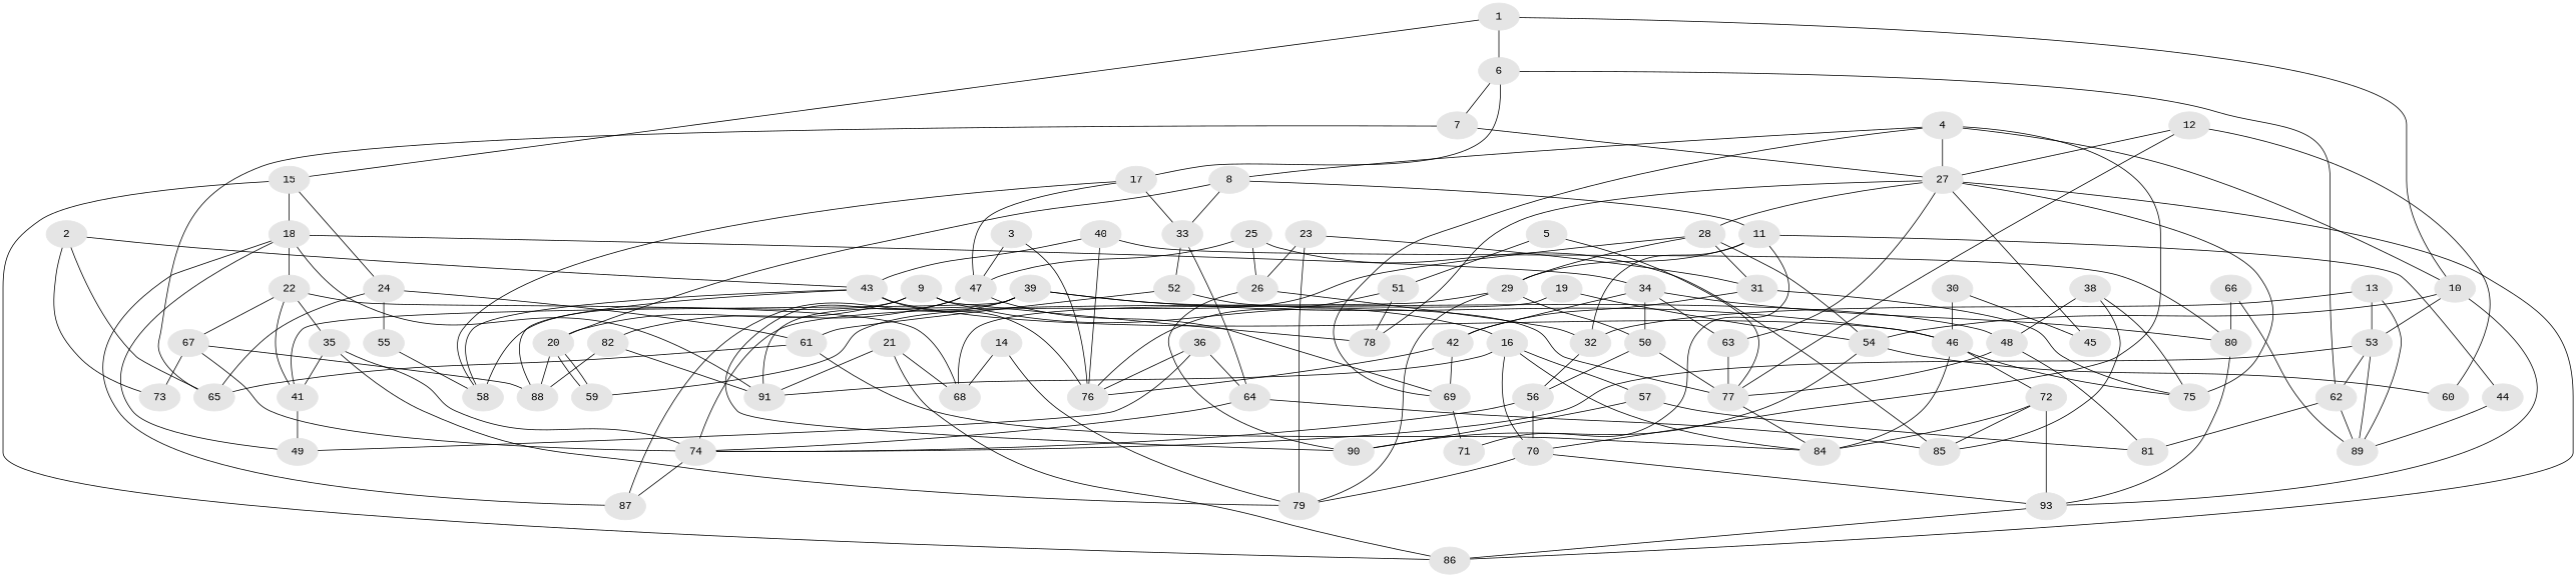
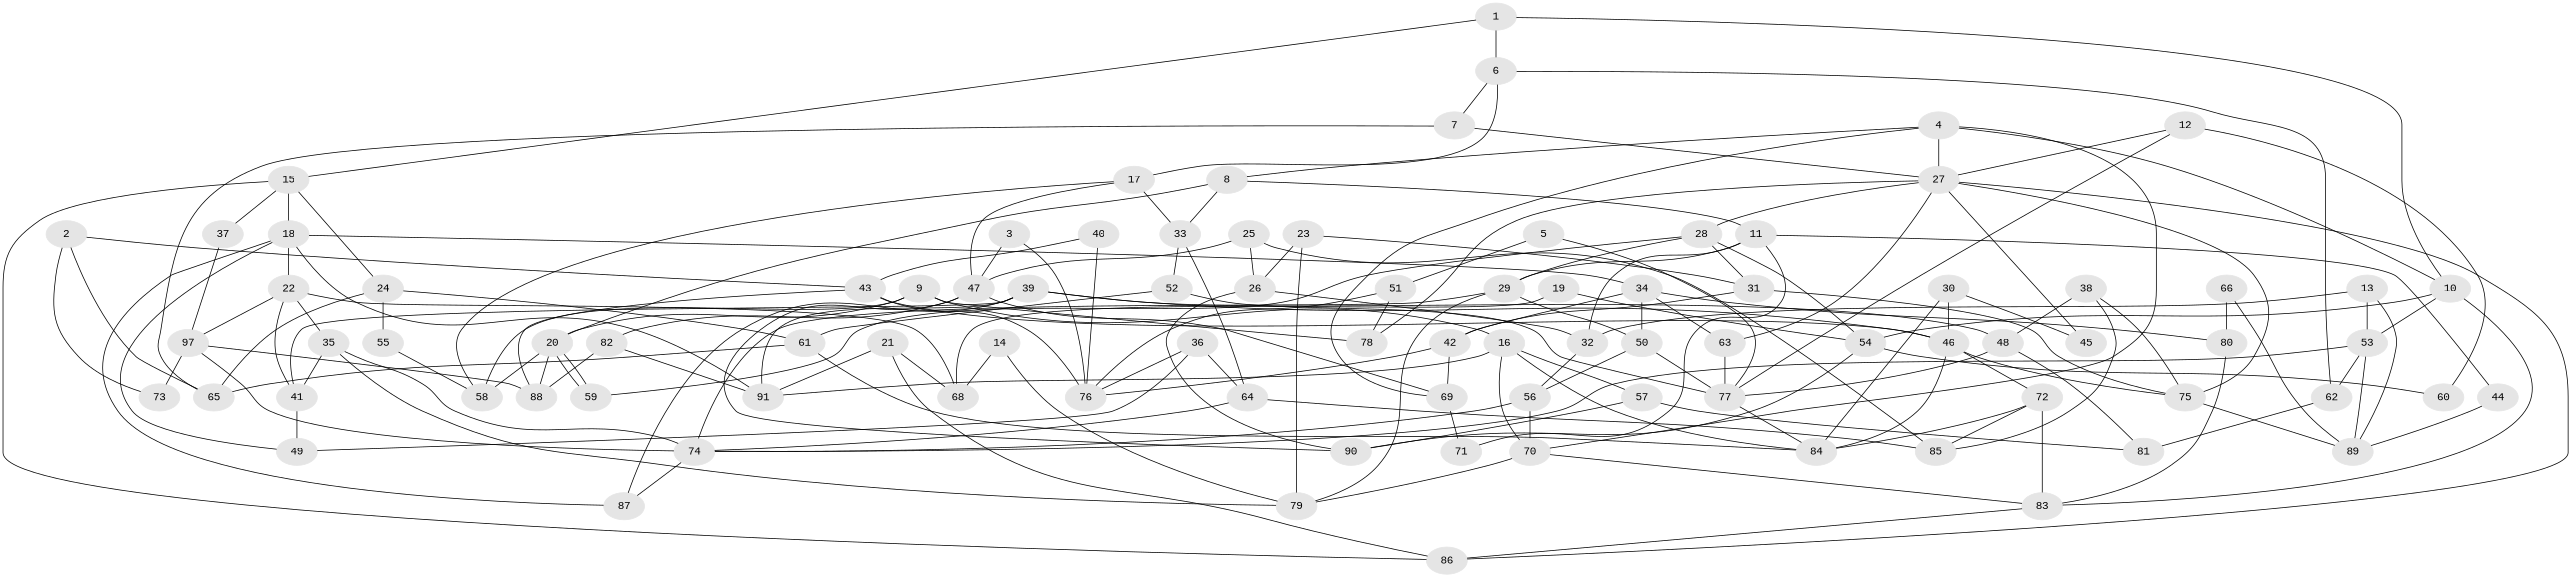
  graph {
    fontname="Liberation Mono"
    node [color=gray90 fontname="Liberation Mono" style=filled]
    edge [fontname="Liberation Mono"]
    1
    6
    10
    15
    7
    17
    62
    53
    54
-   83 [label=93]
+   83
    18
    24
+   37
    86
    2
    43
    65
    73
    76
    88
    46
    3
    47
    69
    90
    82
    4
    8
    27
    70
    11
    20
    33
    78
    28
    45
    63
    75
    71
    79
    5
    51
    77
    84
    58
    89
    81
    29
    32
    44
    59
    52
    64
    9
    16
    57
    91
    74
    60
    50
    56
    12
    13
    14
    68
    22
    34
    49
    87
    55
    61
-   67
+   67 [label=97]
    35
    41
    42
    80
    19
    21
    23
    26
    31
    25
    85
    30
    72
    36
    38
    48
    39
    40
    66
    1 -- 6
    1 -- 10
    1 -- 15
    6 -- 7
    6 -- 17
    6 -- 62
    10 -- 53
    10 -- 54
    10 -- 83
    15 -- 18
    15 -- 24
+   15 -- 37
    15 -- 86
    7 -- 65
    7 -- 27
    17 -- 47
    17 -- 33
    17 -- 58
-   62 -- 89
+   75 -- 89
    62 -- 81
    53 -- 62
    53 -- 89
    53 -- 74
    54 -- 90
    54 -- 60
    83 -- 86
    18 -- 91
    18 -- 22
    18 -- 34
    18 -- 49
    18 -- 87
    24 -- 65
    24 -- 55
    24 -- 61
+   37 -- 67
    2 -- 43
    2 -- 65
    2 -- 73
    43 -- 76
    43 -- 88
    43 -- 46
    46 -- 75
    46 -- 84
    46 -- 72
    3 -- 76
    3 -- 47
    47 -- 69
    47 -- 90
    47 -- 82
    69 -- 71
    82 -- 88
    82 -- 91
    4 -- 10
    4 -- 69
    4 -- 8
    4 -- 27
    4 -- 70
    8 -- 11
    8 -- 20
    8 -- 33
    27 -- 86
    27 -- 78
    27 -- 28
    27 -- 45
    27 -- 63
    27 -- 75
    70 -- 83
    70 -- 79
    11 -- 71
    11 -- 29
    11 -- 32
    11 -- 44
    20 -- 88
-   43 -- 58
+   20 -- 58
    20 -- 59
    20 -- 59
    33 -- 52
    33 -- 64
    28 -- 54
    28 -- 29
    28 -- 59
    28 -- 31
    63 -- 77
    5 -- 51
    5 -- 77
    51 -- 76
    51 -- 78
    77 -- 84
    29 -- 79
    29 -- 74
    29 -- 50
    32 -- 56
    44 -- 89
    52 -- 77
    52 -- 61
    64 -- 74
    64 -- 85
    9 -- 20
    9 -- 78
    9 -- 58
    9 -- 16
    16 -- 70
    16 -- 84
    16 -- 57
    16 -- 91
    57 -- 90
    57 -- 81
    74 -- 87
    50 -- 77
    50 -- 56
    56 -- 70
    56 -- 74
    12 -- 27
    12 -- 77
    12 -- 60
    13 -- 53
    13 -- 89
    13 -- 32
    14 -- 79
    14 -- 68
    22 -- 68
    22 -- 67
    22 -- 35
    22 -- 41
    34 -- 63
    34 -- 50
    34 -- 42
    34 -- 80
    55 -- 58
    61 -- 65
    61 -- 84
    67 -- 73
    67 -- 88
    67 -- 74
    35 -- 79
    35 -- 74
    35 -- 41
    41 -- 49
    42 -- 76
    42 -- 69
    80 -- 83
    19 -- 54
    19 -- 68
    21 -- 86
    21 -- 91
    21 -- 68
    23 -- 79
    23 -- 26
    23 -- 31
    26 -- 90
    26 -- 32
    31 -- 75
    31 -- 42
    25 -- 47
    25 -- 26
    25 -- 85
    30 -- 46
    30 -- 45
+   30 -- 84
    72 -- 83
    72 -- 84
    72 -- 85
    36 -- 76
    36 -- 64
    36 -- 49
    38 -- 75
    38 -- 85
    38 -- 48
    48 -- 77
    48 -- 81
    39 -- 46
    39 -- 91
    39 -- 87
    39 -- 41
    39 -- 48
    40 -- 43
    40 -- 76
-   40 -- 80
    66 -- 89
    66 -- 80
  }
